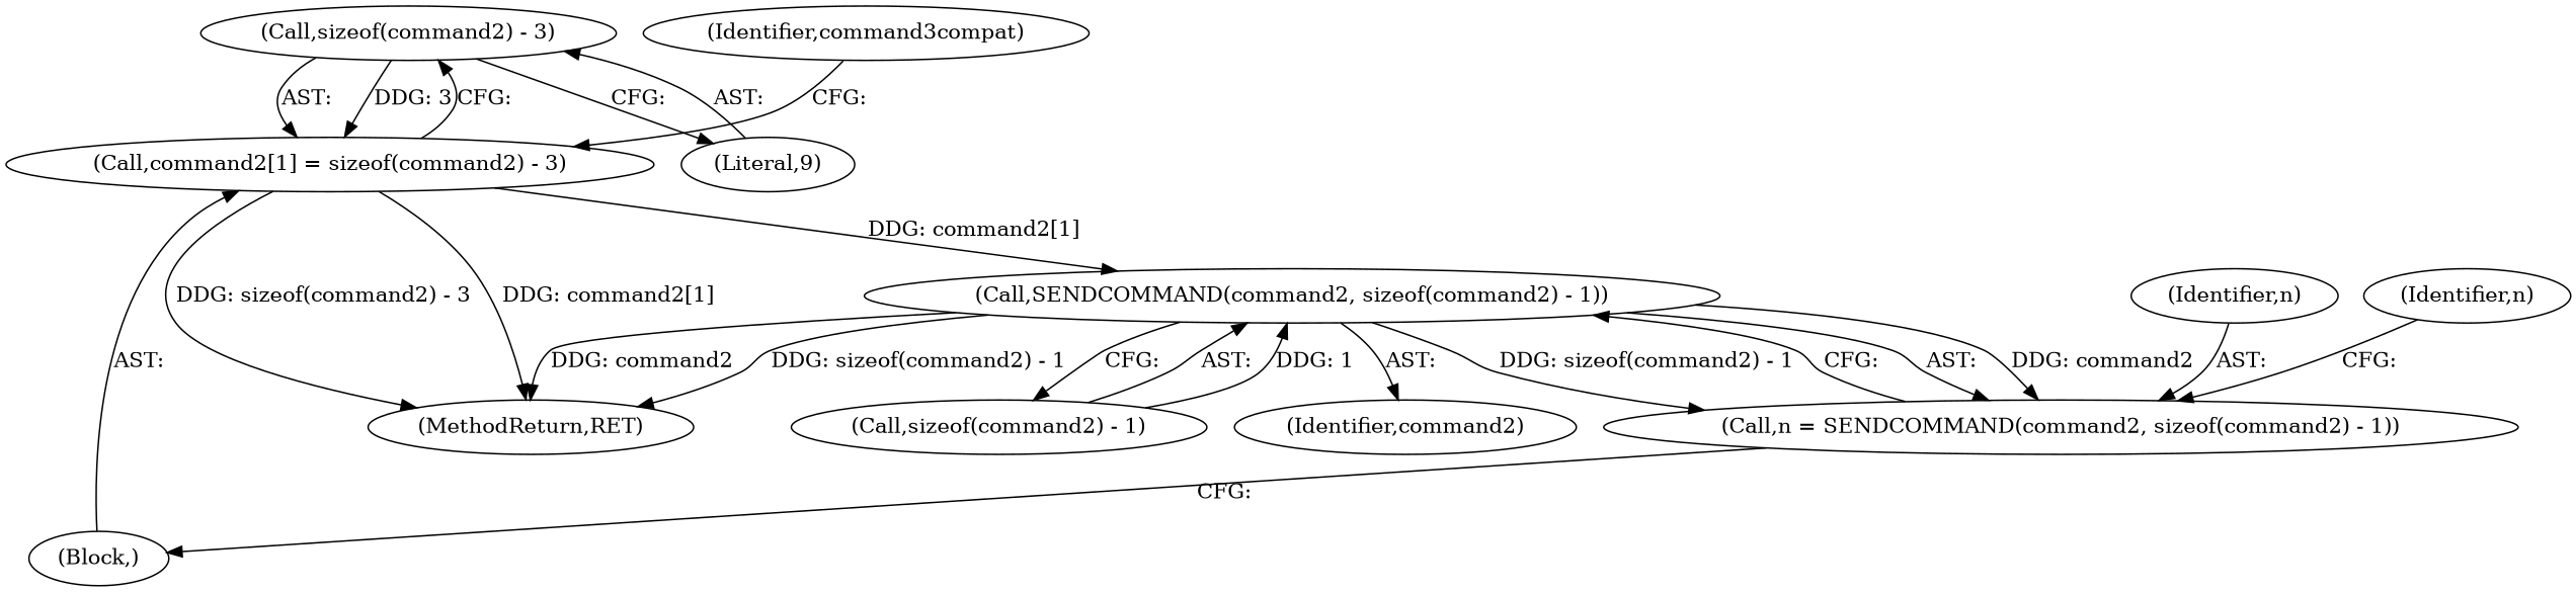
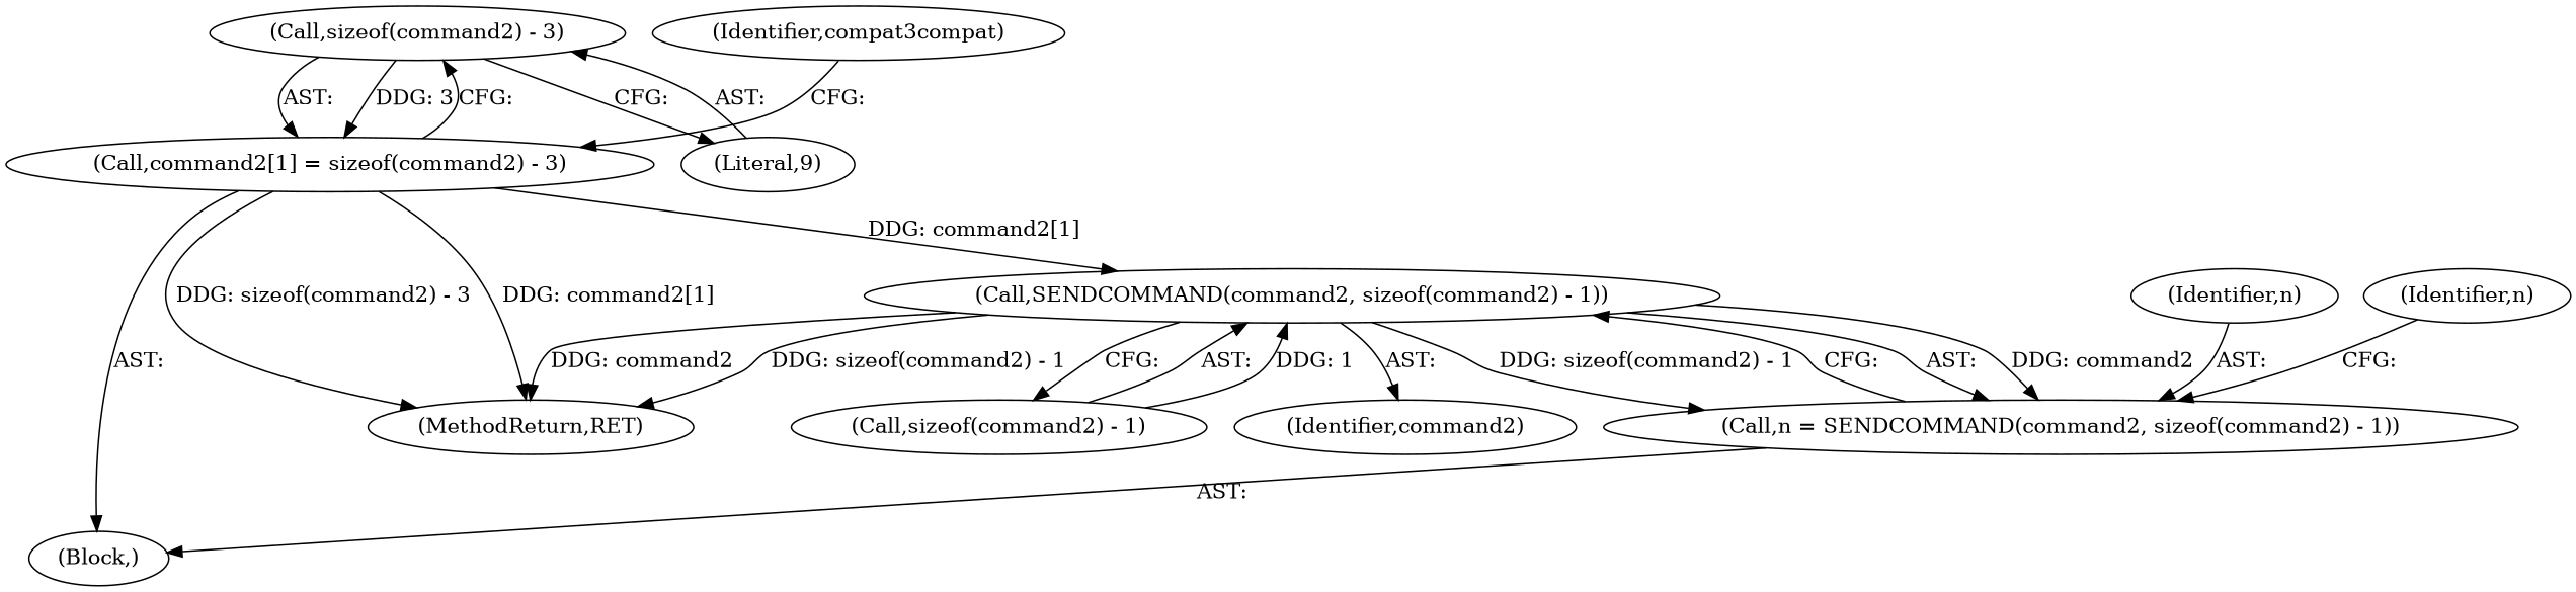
  digraph {
    n1 [label="(Call,sizeof(command2) - 3)"]
    n2 [label="(Call,command2[1] = sizeof(command2) - 3)"]
    n3 [label="(Literal,9)"]
    n4 [label="(Call,SENDCOMMAND(command2, sizeof(command2) - 1))"]
    n5 [label="(MethodReturn,RET)"]
    n6 [label="(Block,)"]
    n7 [label="(Call,n = SENDCOMMAND(command2, sizeof(command2) - 1))"]
    n8 [label="(Call,sizeof(command2) - 1)"]
    n9 [label="(Identifier,command2)"]
    n10 [label="(Identifier,n)"]
    n11 [label="(Identifier,n)"]
-   n12 [label="(Identifier,command3compat)"]
+   n12 [label="(Identifier,compat3compat)"]
    n1 -> n2 [label="AST: "]
    n1 -> n2 [label="DDG: 3"]
    n1 -> n3 [label="CFG: "]
    n2 -> n1 [label="CFG: "]
    n2 -> n4 [label="DDG: command2[1]"]
    n2 -> n5 [label="DDG: sizeof(command2) - 3"]
    n2 -> n5 [label="DDG: command2[1]"]
-   n6 -> n2 [label="AST: "]
+   n2 -> n6 [label="AST: "]
    n3 -> n1 [label="AST: "]
    n4 -> n5 [label="DDG: sizeof(command2) - 1"]
    n4 -> n5 [label="DDG: command2"]
    n4 -> n7 [label="AST: "]
    n4 -> n7 [label="DDG: command2"]
    n4 -> n7 [label="DDG: sizeof(command2) - 1"]
    n4 -> n8 [label="CFG: "]
    n4 -> n9 [label="AST: "]
    n7 -> n4 [label="CFG: "]
-   n7 -> n6 [label="CFG: "]
+   n7 -> n6 [label="AST: "]
    n8 -> n4 [label="AST: "]
    n8 -> n4 [label="DDG: 1"]
    n10 -> n7 [label="AST: "]
    n11 -> n7 [label="CFG: "]
    n12 -> n2 [label="CFG: "]
  }
